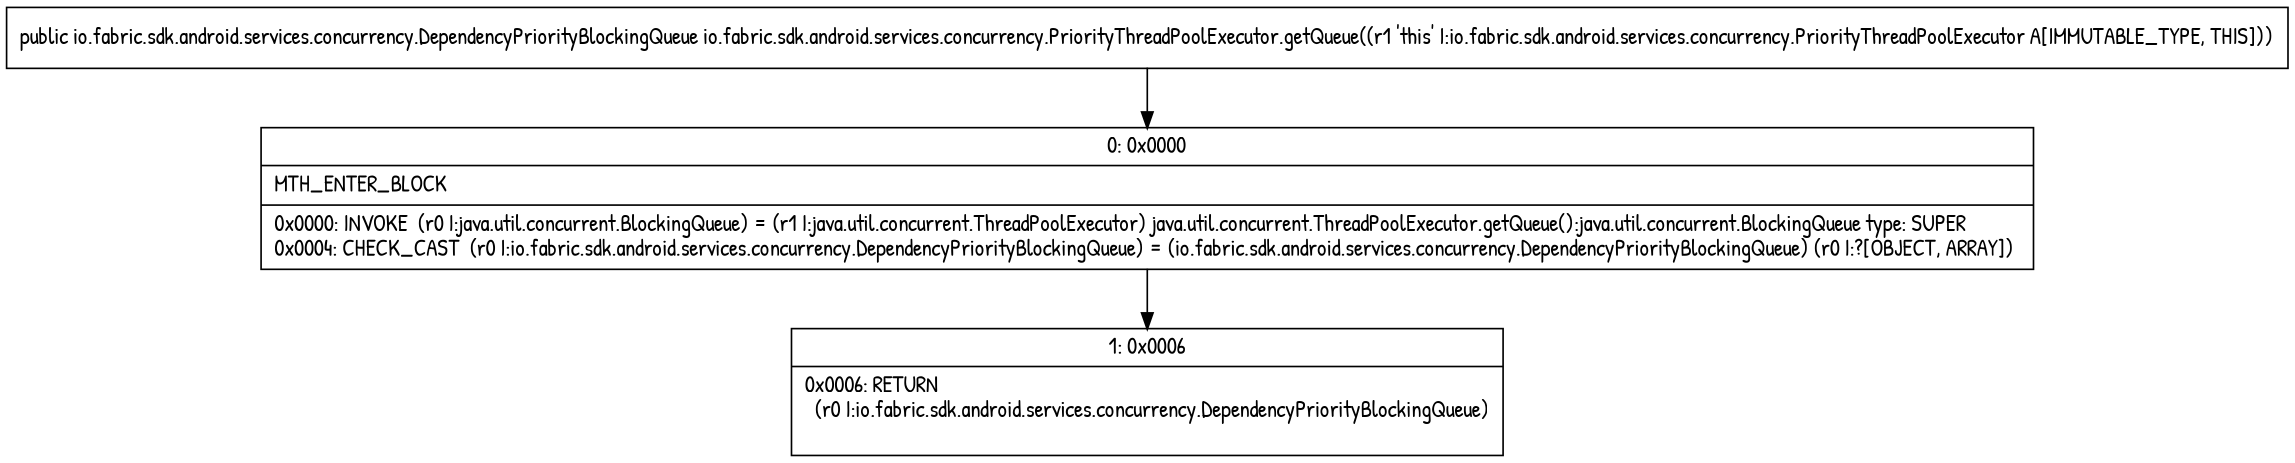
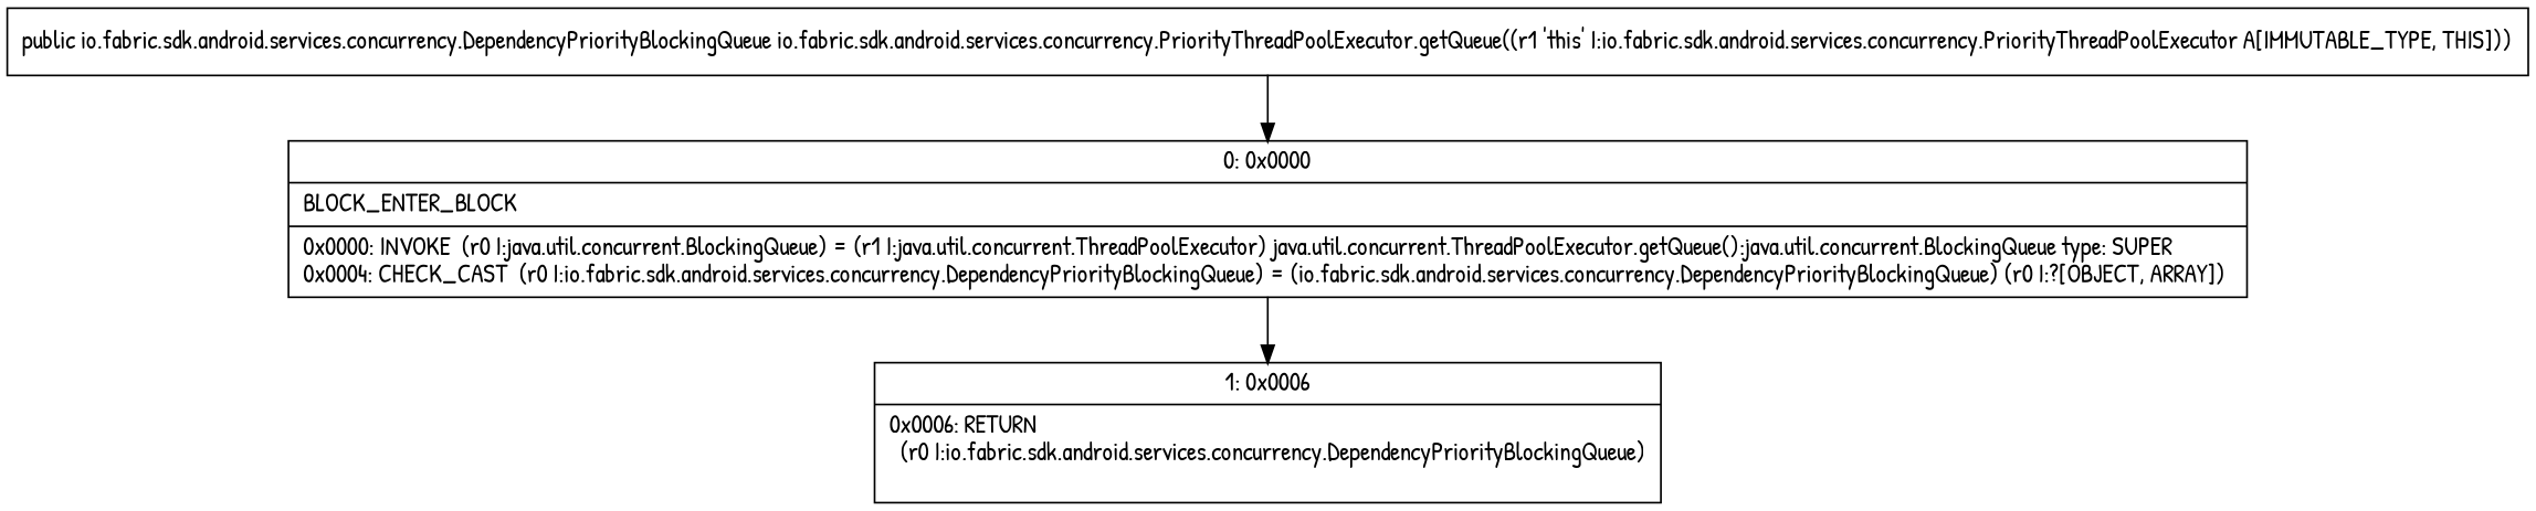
  digraph {
    fontname="Patrick Hand"
    node [shape=record fontname="Patrick Hand"]
    edge [fontname="Patrick Hand"]
-   n1 [label="{0\:\ 0x0000|MTH_ENTER_BLOCK\l|0x0000: INVOKE  (r0 I:java.util.concurrent.BlockingQueue) = (r1 I:java.util.concurrent.ThreadPoolExecutor) java.util.concurrent.ThreadPoolExecutor.getQueue():java.util.concurrent.BlockingQueue type: SUPER \l0x0004: CHECK_CAST  (r0 I:io.fabric.sdk.android.services.concurrency.DependencyPriorityBlockingQueue) = (io.fabric.sdk.android.services.concurrency.DependencyPriorityBlockingQueue) (r0 I:?[OBJECT, ARRAY]) \l}"]
+   n1 [label="{0\:\ 0x0000|BLOCK_ENTER_BLOCK\l|0x0000: INVOKE  (r0 I:java.util.concurrent.BlockingQueue) = (r1 I:java.util.concurrent.ThreadPoolExecutor) java.util.concurrent.ThreadPoolExecutor.getQueue():java.util.concurrent.BlockingQueue type: SUPER \l0x0004: CHECK_CAST  (r0 I:io.fabric.sdk.android.services.concurrency.DependencyPriorityBlockingQueue) = (io.fabric.sdk.android.services.concurrency.DependencyPriorityBlockingQueue) (r0 I:?[OBJECT, ARRAY]) \l}"]
    n2 [label="{1\:\ 0x0006|0x0006: RETURN  \l  (r0 I:io.fabric.sdk.android.services.concurrency.DependencyPriorityBlockingQueue)\l \l}"]
    n3 [label="{public io.fabric.sdk.android.services.concurrency.DependencyPriorityBlockingQueue io.fabric.sdk.android.services.concurrency.PriorityThreadPoolExecutor.getQueue((r1 'this' I:io.fabric.sdk.android.services.concurrency.PriorityThreadPoolExecutor A[IMMUTABLE_TYPE, THIS])) }"]
    n1 -> n2
    n3 -> n1
  }
